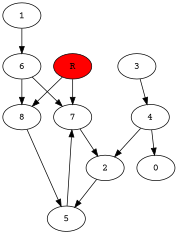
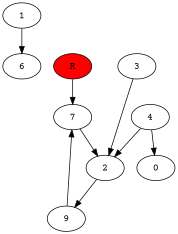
  digraph {
    fontname="Courier Prime"
    node [fontname="Courier Prime"]
    edge [fontname="Courier Prime"]
    1
    6
    7
-   8
    2
-   5
+   5 [label=9]
    3
    4
    n9 [label=0]
    R [fillcolor="#ff0000" style=filled]
    1 -> 6
-   6 -> 7
-   6 -> 8
    7 -> 2
-   8 -> 5
    2 -> 5
    5 -> 7
-   3 -> 4
+   3 -> 2
    4 -> 2
    4 -> n9
    R -> 7
-   R -> 8
  }
